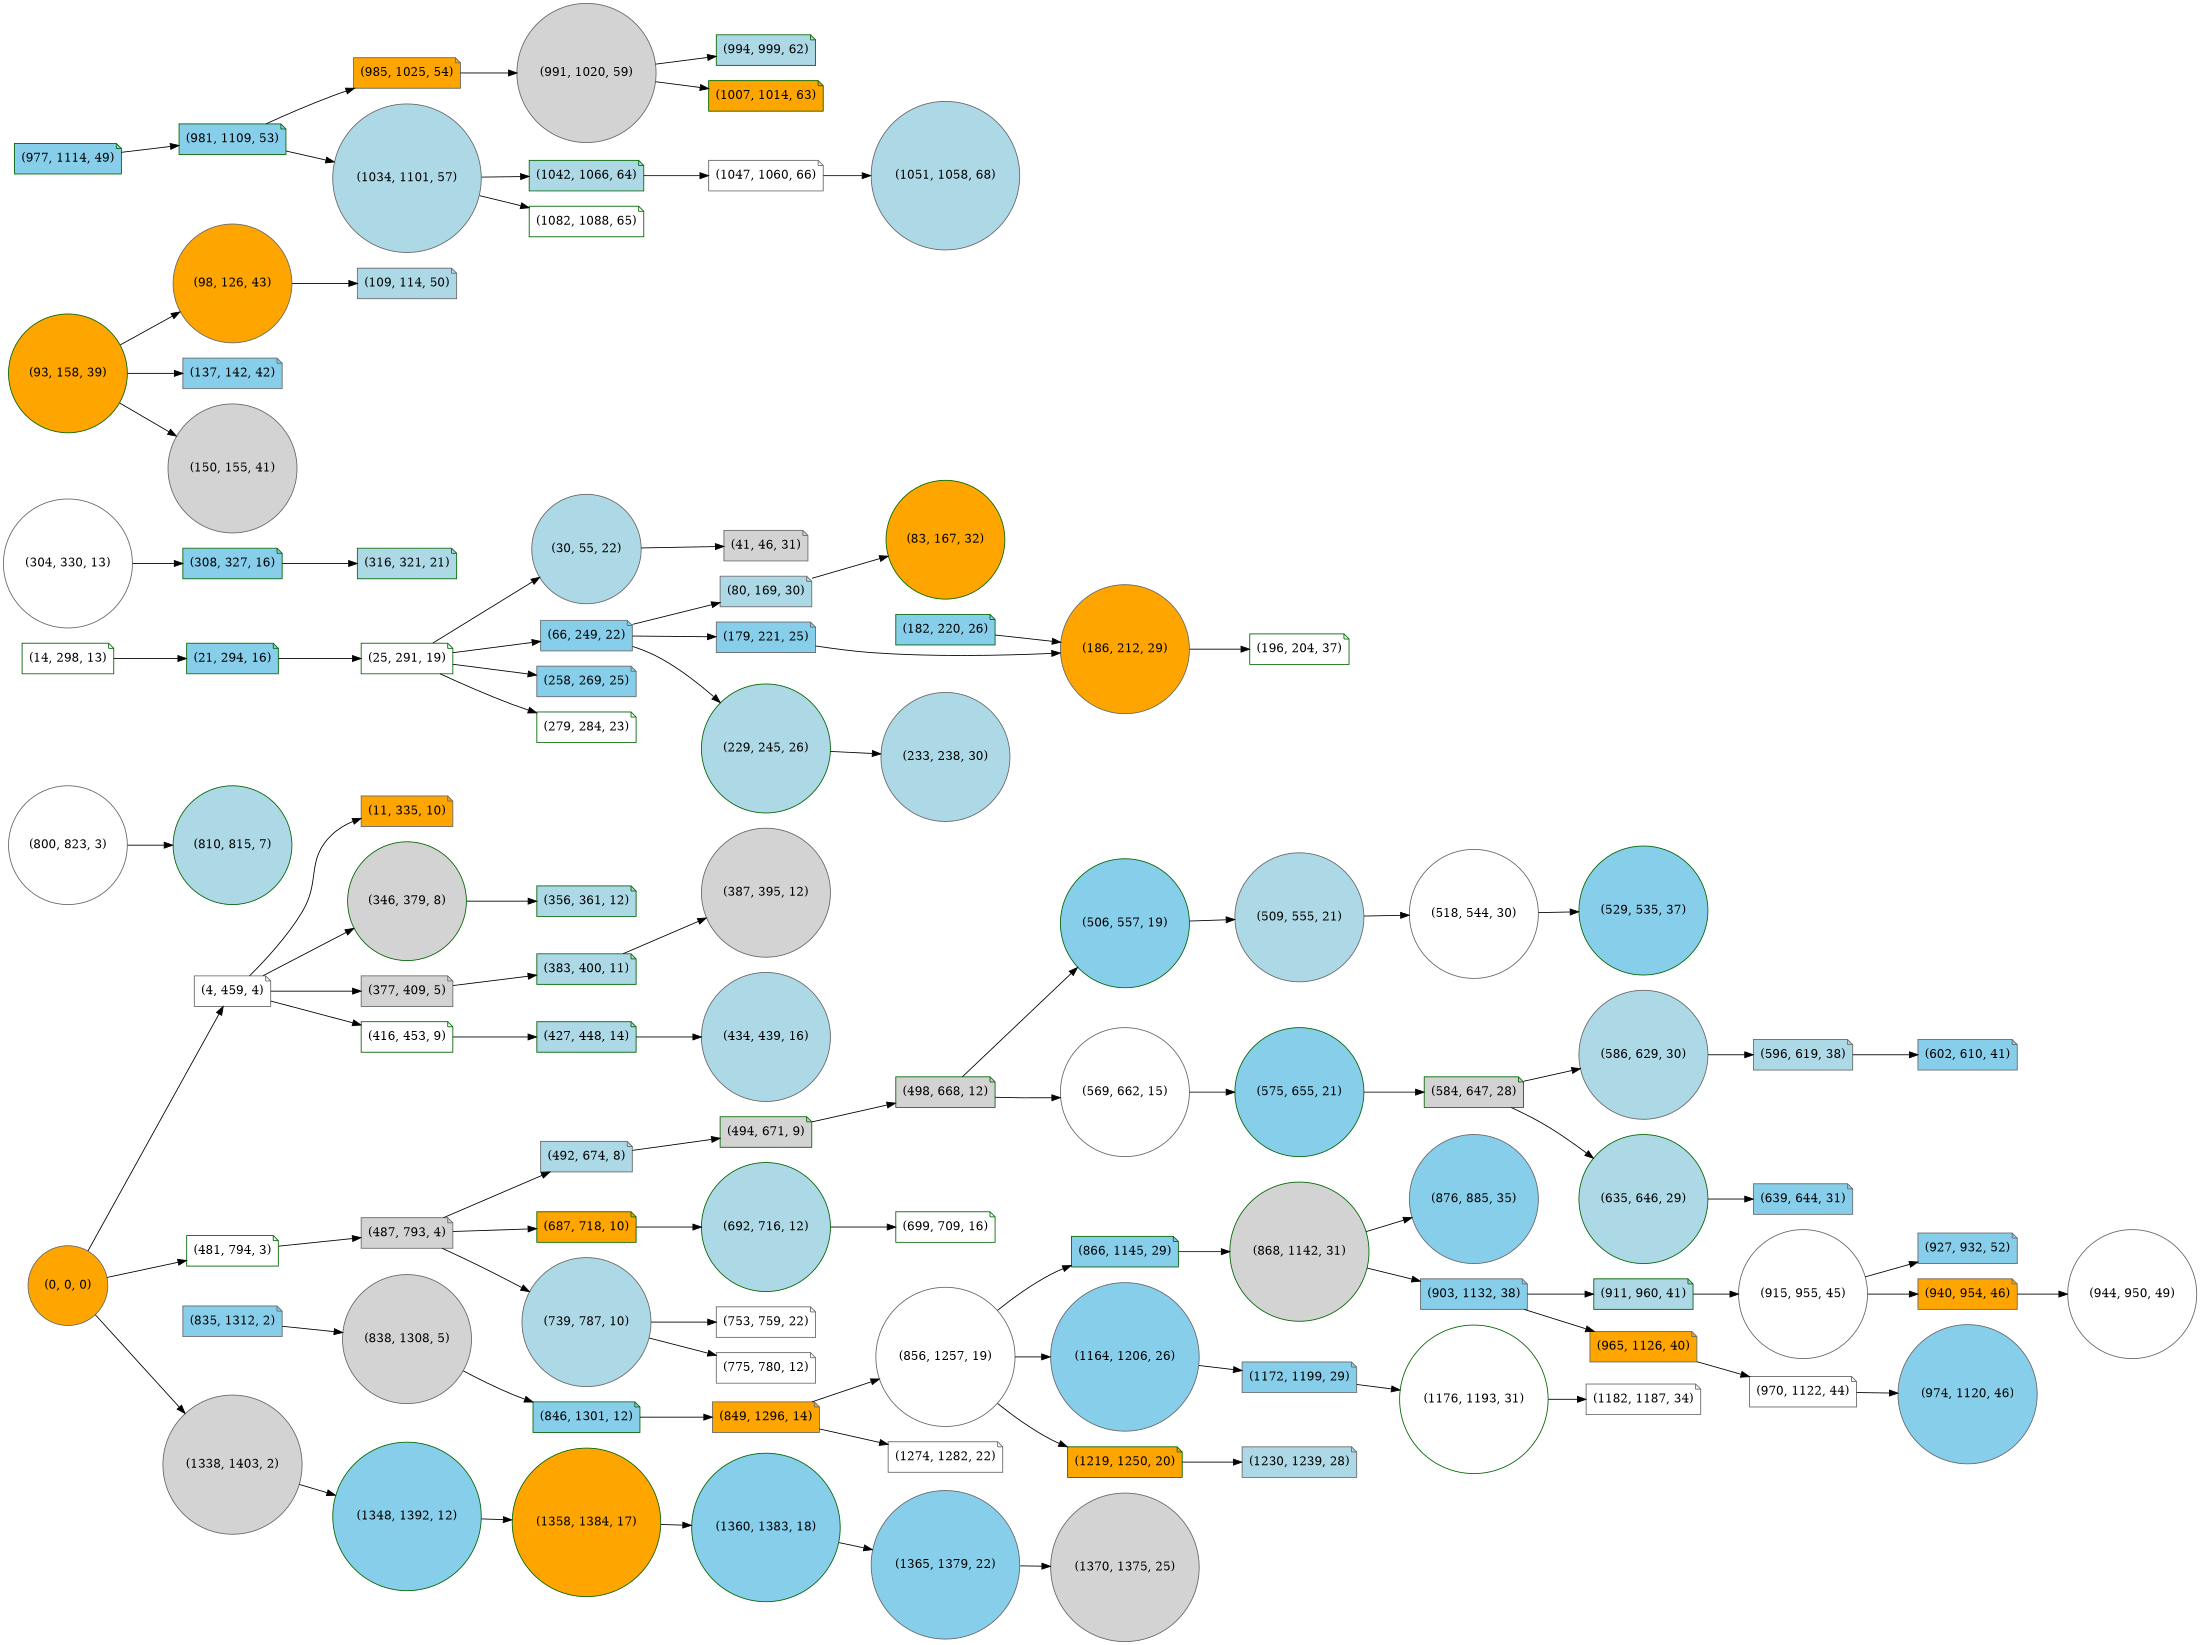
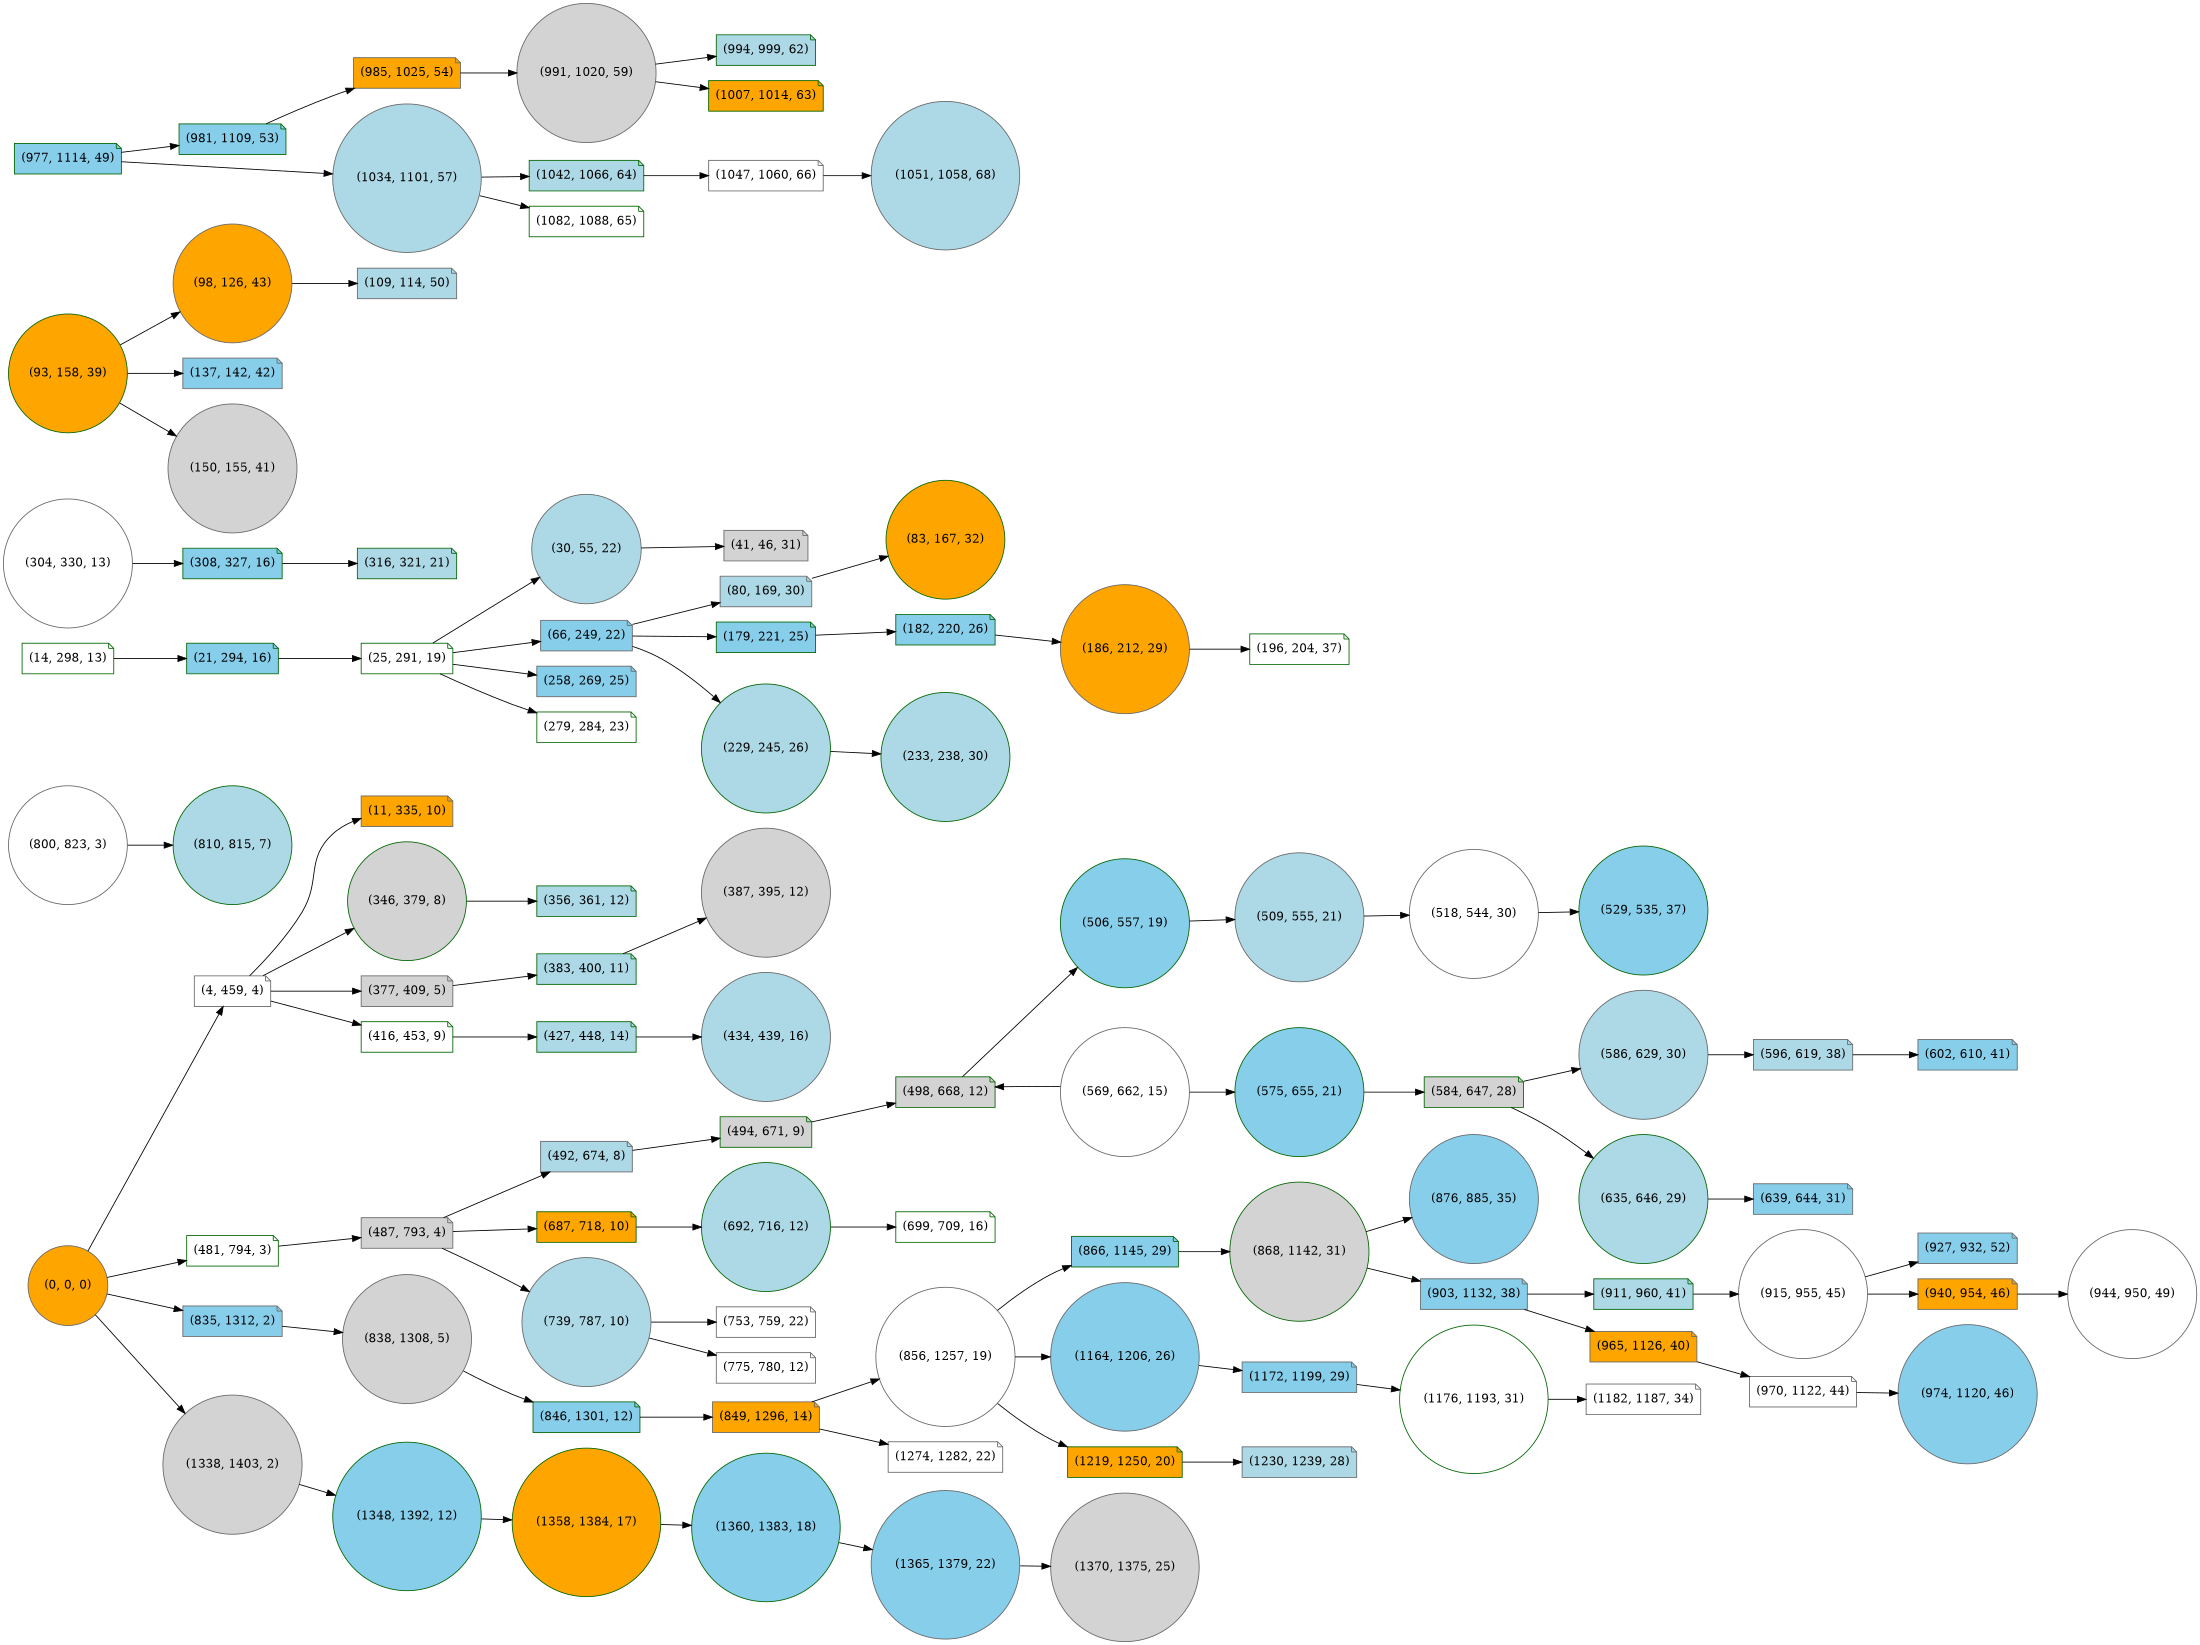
  digraph {
    rankdir=LR
    node [color=gray40 fillcolor=skyblue shape=note style=filled]
    "(0, 0, 0)" [fillcolor=orange shape=circle]
    "(4, 459, 4)" [fillcolor=white]
    "(481, 794, 3)" [color=darkgreen fillcolor=white]
    "(835, 1312, 2)"
    "(1338, 1403, 2)" [fillcolor=lightgrey shape=circle]
    "(11, 335, 10)" [fillcolor=orange]
    n7 [color=darkgreen fillcolor=lightgrey label="(346, 379, 8)" shape=circle]
    "(377, 409, 5)" [fillcolor=lightgrey]
    "(416, 453, 9)" [color=darkgreen fillcolor=white]
    "(487, 793, 4)" [fillcolor=lightgrey]
    "(800, 823, 3)" [fillcolor=white shape=circle]
    "(810, 815, 7)" [color=darkgreen fillcolor=lightblue shape=circle]
    "(838, 1308, 5)" [fillcolor=lightgrey shape=circle]
    "(1348, 1392, 12)" [color=darkgreen shape=circle]
    "(356, 361, 12)" [color=darkgreen fillcolor=lightblue]
    "(383, 400, 11)" [color=darkgreen fillcolor=lightblue]
    "(427, 448, 14)" [color=darkgreen fillcolor=lightblue]
    "(14, 298, 13)" [color=darkgreen fillcolor=white]
    "(21, 294, 16)" [color=darkgreen]
    "(304, 330, 13)" [fillcolor=white shape=circle]
    "(308, 327, 16)" [color=darkgreen]
    "(25, 291, 19)" [color=darkgreen fillcolor=white]
    "(30, 55, 22)" [fillcolor=lightblue shape=circle]
    "(66, 249, 22)"
    "(258, 269, 25)"
    "(279, 284, 23)" [color=darkgreen fillcolor=white]
    "(41, 46, 31)" [fillcolor=lightgrey]
    "(80, 169, 30)" [fillcolor=lightblue]
-   "(179, 221, 25)"
+   "(179, 221, 25)" [color=darkgreen]
    "(229, 245, 26)" [color=darkgreen fillcolor=lightblue shape=circle]
    "(83, 167, 32)" [color=darkgreen fillcolor=orange shape=circle]
    "(182, 220, 26)" [color=darkgreen]
-   "(233, 238, 30)" [fillcolor=lightblue shape=circle]
+   "(233, 238, 30)" [color=darkgreen fillcolor=lightblue shape=circle]
    "(93, 158, 39)" [color=darkgreen fillcolor=orange shape=circle]
    "(98, 126, 43)" [fillcolor=orange shape=circle]
    "(137, 142, 42)"
    "(150, 155, 41)" [fillcolor=lightgrey shape=circle]
    "(109, 114, 50)" [fillcolor=lightblue]
    "(186, 212, 29)" [fillcolor=orange shape=circle]
    "(196, 204, 37)" [color=darkgreen fillcolor=white]
    "(316, 321, 21)" [color=darkgreen fillcolor=lightblue]
    "(387, 395, 12)" [fillcolor=lightgrey shape=circle]
    "(434, 439, 16)" [fillcolor=lightblue shape=circle]
    "(492, 674, 8)" [fillcolor=lightblue]
    "(687, 718, 10)" [color=darkgreen fillcolor=orange]
    "(739, 787, 10)" [fillcolor=lightblue shape=circle]
    "(494, 671, 9)" [color=darkgreen fillcolor=lightgrey]
    "(692, 716, 12)" [color=darkgreen fillcolor=lightblue shape=circle]
    "(753, 759, 22)" [fillcolor=white]
    "(775, 780, 12)" [fillcolor=white]
    "(498, 668, 12)" [color=darkgreen fillcolor=lightgrey]
    "(506, 557, 19)" [color=darkgreen shape=circle]
    "(569, 662, 15)" [fillcolor=white shape=circle]
    "(509, 555, 21)" [fillcolor=lightblue shape=circle]
    "(575, 655, 21)" [color=darkgreen shape=circle]
    "(518, 544, 30)" [fillcolor=white shape=circle]
    "(529, 535, 37)" [color=darkgreen shape=circle]
    "(584, 647, 28)" [color=darkgreen fillcolor=lightgrey]
    "(586, 629, 30)" [fillcolor=lightblue shape=circle]
    "(635, 646, 29)" [color=darkgreen fillcolor=lightblue shape=circle]
    "(596, 619, 38)" [fillcolor=lightblue]
    "(639, 644, 31)"
    "(602, 610, 41)"
    "(699, 709, 16)" [color=darkgreen fillcolor=white]
    "(846, 1301, 12)" [color=darkgreen]
    "(849, 1296, 14)" [fillcolor=orange]
    "(856, 1257, 19)" [fillcolor=white shape=circle]
    "(1274, 1282, 22)" [fillcolor=white]
    "(866, 1145, 29)" [color=darkgreen]
    "(1164, 1206, 26)" [shape=circle]
    "(1219, 1250, 20)" [color=darkgreen fillcolor=orange]
    "(868, 1142, 31)" [color=darkgreen fillcolor=lightgrey shape=circle]
    "(1172, 1199, 29)"
    "(1230, 1239, 28)" [fillcolor=lightblue]
    "(876, 885, 35)" [shape=circle]
    "(903, 1132, 38)"
    "(911, 960, 41)" [color=darkgreen fillcolor=lightblue]
    "(965, 1126, 40)" [fillcolor=orange]
    "(915, 955, 45)" [fillcolor=white shape=circle]
    "(970, 1122, 44)" [fillcolor=white]
    "(927, 932, 52)"
    "(940, 954, 46)" [fillcolor=orange]
    "(944, 950, 49)" [fillcolor=white shape=circle]
    "(974, 1120, 46)" [shape=circle]
    "(977, 1114, 49)" [color=darkgreen]
    "(981, 1109, 53)" [color=darkgreen]
    "(985, 1025, 54)" [fillcolor=orange]
    "(1034, 1101, 57)" [fillcolor=lightblue shape=circle]
    "(991, 1020, 59)" [fillcolor=lightgrey shape=circle]
    "(1042, 1066, 64)" [color=darkgreen fillcolor=lightblue]
    "(1082, 1088, 65)" [color=darkgreen fillcolor=white]
    "(994, 999, 62)" [color=darkgreen fillcolor=lightblue]
    "(1007, 1014, 63)" [color=darkgreen fillcolor=orange]
    "(1047, 1060, 66)" [fillcolor=white]
    "(1051, 1058, 68)" [fillcolor=lightblue shape=circle]
    "(1176, 1193, 31)" [color=darkgreen fillcolor=white shape=circle]
    "(1182, 1187, 34)" [fillcolor=white]
    "(1358, 1384, 17)" [color=darkgreen fillcolor=orange shape=circle]
    "(1360, 1383, 18)" [color=darkgreen shape=circle]
    "(1365, 1379, 22)" [shape=circle]
    "(1370, 1375, 25)" [fillcolor=lightgrey shape=circle]
    "(0, 0, 0)" -> "(4, 459, 4)"
    "(0, 0, 0)" -> "(481, 794, 3)"
+   "(0, 0, 0)" -> "(835, 1312, 2)"
    "(0, 0, 0)" -> "(1338, 1403, 2)"
    "(4, 459, 4)" -> "(11, 335, 10)"
    "(4, 459, 4)" -> n7
    "(4, 459, 4)" -> "(377, 409, 5)"
    "(4, 459, 4)" -> "(416, 453, 9)"
    "(481, 794, 3)" -> "(487, 793, 4)"
    "(835, 1312, 2)" -> "(838, 1308, 5)"
    "(1338, 1403, 2)" -> "(1348, 1392, 12)"
    n7 -> "(356, 361, 12)"
    "(377, 409, 5)" -> "(383, 400, 11)"
    "(416, 453, 9)" -> "(427, 448, 14)"
    "(487, 793, 4)" -> "(492, 674, 8)"
    "(487, 793, 4)" -> "(687, 718, 10)"
    "(487, 793, 4)" -> "(739, 787, 10)"
    "(800, 823, 3)" -> "(810, 815, 7)"
    "(838, 1308, 5)" -> "(846, 1301, 12)"
    "(1348, 1392, 12)" -> "(1358, 1384, 17)"
    "(383, 400, 11)" -> "(387, 395, 12)"
    "(427, 448, 14)" -> "(434, 439, 16)"
    "(14, 298, 13)" -> "(21, 294, 16)"
    "(21, 294, 16)" -> "(25, 291, 19)"
    "(304, 330, 13)" -> "(308, 327, 16)"
    "(308, 327, 16)" -> "(316, 321, 21)"
    "(25, 291, 19)" -> "(30, 55, 22)"
    "(25, 291, 19)" -> "(66, 249, 22)"
    "(25, 291, 19)" -> "(258, 269, 25)"
    "(25, 291, 19)" -> "(279, 284, 23)"
    "(30, 55, 22)" -> "(41, 46, 31)"
    "(66, 249, 22)" -> "(80, 169, 30)"
    "(66, 249, 22)" -> "(179, 221, 25)"
    "(66, 249, 22)" -> "(229, 245, 26)"
    "(80, 169, 30)" -> "(83, 167, 32)"
-   "(179, 221, 25)" -> "(186, 212, 29)"
+   "(179, 221, 25)" -> "(182, 220, 26)"
    "(229, 245, 26)" -> "(233, 238, 30)"
    "(182, 220, 26)" -> "(186, 212, 29)"
    "(93, 158, 39)" -> "(98, 126, 43)"
    "(93, 158, 39)" -> "(137, 142, 42)"
    "(93, 158, 39)" -> "(150, 155, 41)"
    "(98, 126, 43)" -> "(109, 114, 50)"
    "(186, 212, 29)" -> "(196, 204, 37)"
    "(492, 674, 8)" -> "(494, 671, 9)"
    "(687, 718, 10)" -> "(692, 716, 12)"
    "(739, 787, 10)" -> "(753, 759, 22)"
    "(739, 787, 10)" -> "(775, 780, 12)"
    "(494, 671, 9)" -> "(498, 668, 12)"
    "(692, 716, 12)" -> "(699, 709, 16)"
    "(498, 668, 12)" -> "(506, 557, 19)"
-   "(498, 668, 12)" -> "(569, 662, 15)"
+   "(569, 662, 15)" -> "(498, 668, 12)"
    "(506, 557, 19)" -> "(509, 555, 21)"
    "(569, 662, 15)" -> "(575, 655, 21)"
    "(509, 555, 21)" -> "(518, 544, 30)"
    "(575, 655, 21)" -> "(584, 647, 28)"
    "(518, 544, 30)" -> "(529, 535, 37)"
    "(584, 647, 28)" -> "(586, 629, 30)"
    "(584, 647, 28)" -> "(635, 646, 29)"
    "(586, 629, 30)" -> "(596, 619, 38)"
    "(635, 646, 29)" -> "(639, 644, 31)"
    "(596, 619, 38)" -> "(602, 610, 41)"
    "(846, 1301, 12)" -> "(849, 1296, 14)"
    "(849, 1296, 14)" -> "(856, 1257, 19)"
    "(849, 1296, 14)" -> "(1274, 1282, 22)"
    "(856, 1257, 19)" -> "(866, 1145, 29)"
    "(856, 1257, 19)" -> "(1164, 1206, 26)"
    "(856, 1257, 19)" -> "(1219, 1250, 20)"
    "(866, 1145, 29)" -> "(868, 1142, 31)"
    "(1164, 1206, 26)" -> "(1172, 1199, 29)"
    "(1219, 1250, 20)" -> "(1230, 1239, 28)"
    "(868, 1142, 31)" -> "(876, 885, 35)"
    "(868, 1142, 31)" -> "(903, 1132, 38)"
    "(1172, 1199, 29)" -> "(1176, 1193, 31)"
    "(903, 1132, 38)" -> "(911, 960, 41)"
    "(903, 1132, 38)" -> "(965, 1126, 40)"
    "(911, 960, 41)" -> "(915, 955, 45)"
    "(965, 1126, 40)" -> "(970, 1122, 44)"
    "(915, 955, 45)" -> "(927, 932, 52)"
    "(915, 955, 45)" -> "(940, 954, 46)"
    "(970, 1122, 44)" -> "(974, 1120, 46)"
    "(940, 954, 46)" -> "(944, 950, 49)"
    "(977, 1114, 49)" -> "(981, 1109, 53)"
    "(981, 1109, 53)" -> "(985, 1025, 54)"
-   "(981, 1109, 53)" -> "(1034, 1101, 57)"
+   "(977, 1114, 49)" -> "(1034, 1101, 57)"
    "(985, 1025, 54)" -> "(991, 1020, 59)"
    "(1034, 1101, 57)" -> "(1042, 1066, 64)"
    "(1034, 1101, 57)" -> "(1082, 1088, 65)"
    "(991, 1020, 59)" -> "(994, 999, 62)"
    "(991, 1020, 59)" -> "(1007, 1014, 63)"
    "(1042, 1066, 64)" -> "(1047, 1060, 66)"
    "(1047, 1060, 66)" -> "(1051, 1058, 68)"
    "(1176, 1193, 31)" -> "(1182, 1187, 34)"
    "(1358, 1384, 17)" -> "(1360, 1383, 18)"
    "(1360, 1383, 18)" -> "(1365, 1379, 22)"
    "(1365, 1379, 22)" -> "(1370, 1375, 25)"
  }
